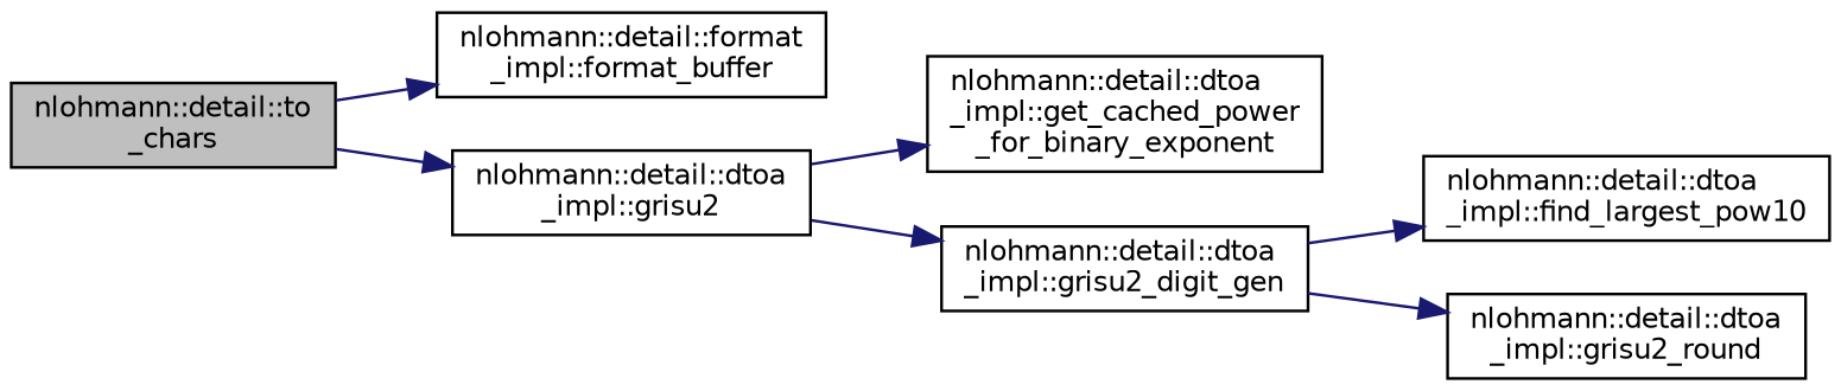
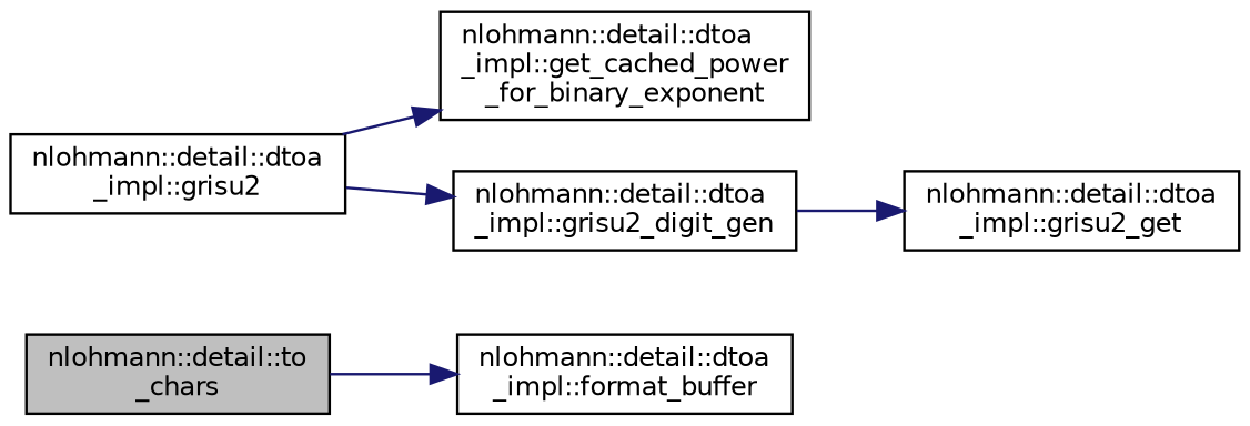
  digraph {
    rankdir=LR
    node [color=black fillcolor=white fontname=Helvetica fontsize=10 shape=record style=filled]
    edge [color=midnightblue fontname=Helvetica fontsize=10 labelfontname=Helvetica labelfontsize=10 style=solid]
    n1 [fillcolor=grey75 fontcolor=black height=0.2 label="nlohmann::detail::to\l_chars" width=0.4]
-   n2 [height=0.2 label="nlohmann::detail::format\l_impl::format_buffer" width=0.4]
+   n2 [height=0.2 label="nlohmann::detail::dtoa\l_impl::format_buffer" width=0.4]
    n3 [height=0.2 label="nlohmann::detail::dtoa\l_impl::grisu2" width=0.4]
    n4 [height=0.2 label="nlohmann::detail::dtoa\l_impl::get_cached_power\l_for_binary_exponent" width=0.4]
    n5 [height=0.2 label="nlohmann::detail::dtoa\l_impl::grisu2_digit_gen" width=0.4]
-   n6 [height=0.2 label="nlohmann::detail::dtoa\l_impl::find_largest_pow10" width=0.4]
-   n7 [height=0.2 label="nlohmann::detail::dtoa\l_impl::grisu2_round" width=0.4]
+   n7 [height=0.2 label="nlohmann::detail::dtoa\l_impl::grisu2_get" width=0.4]
    n1 -> n2
-   n1 -> n3
    n3 -> n4
    n3 -> n5
-   n5 -> n6
    n5 -> n7
  }
